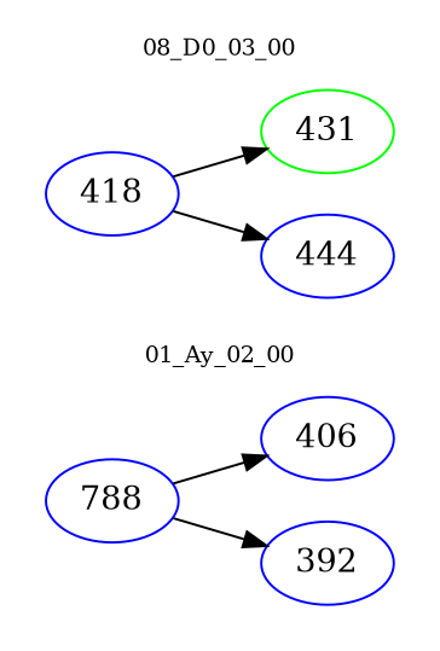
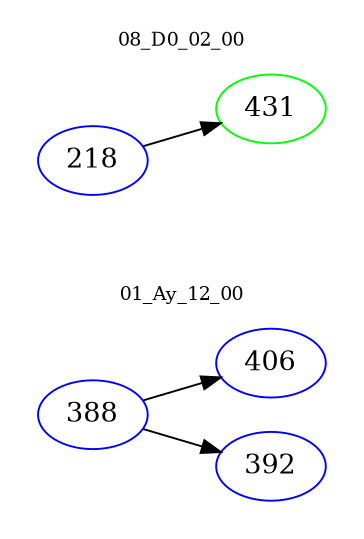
  digraph {
    rankdir=LR
    node [color=blue]
    edge [color=black]
-   n1 [label=788]
+   n1 [label=388]
    n2 [label=392]
    n3 [label=406]
-   n4 [label=418]
-   n5 [label=444]
+   n4 [label=218]
    n6 [color=green label=431]
    subgraph cluster_1 {
      color=white
      fontsize=10
-     label="01_Ay_02_00"
+     label="01_Ay_12_00"
      n1
      n2
      n3
    }
    subgraph cluster_2 {
      color=white
      fontsize=10
-     label="08_D0_03_00"
+     label="08_D0_02_00"
      n4
-     n5
      n6
    }
    n1 -> n2
    n1 -> n3
-   n4 -> n5
    n4 -> n6
  }
